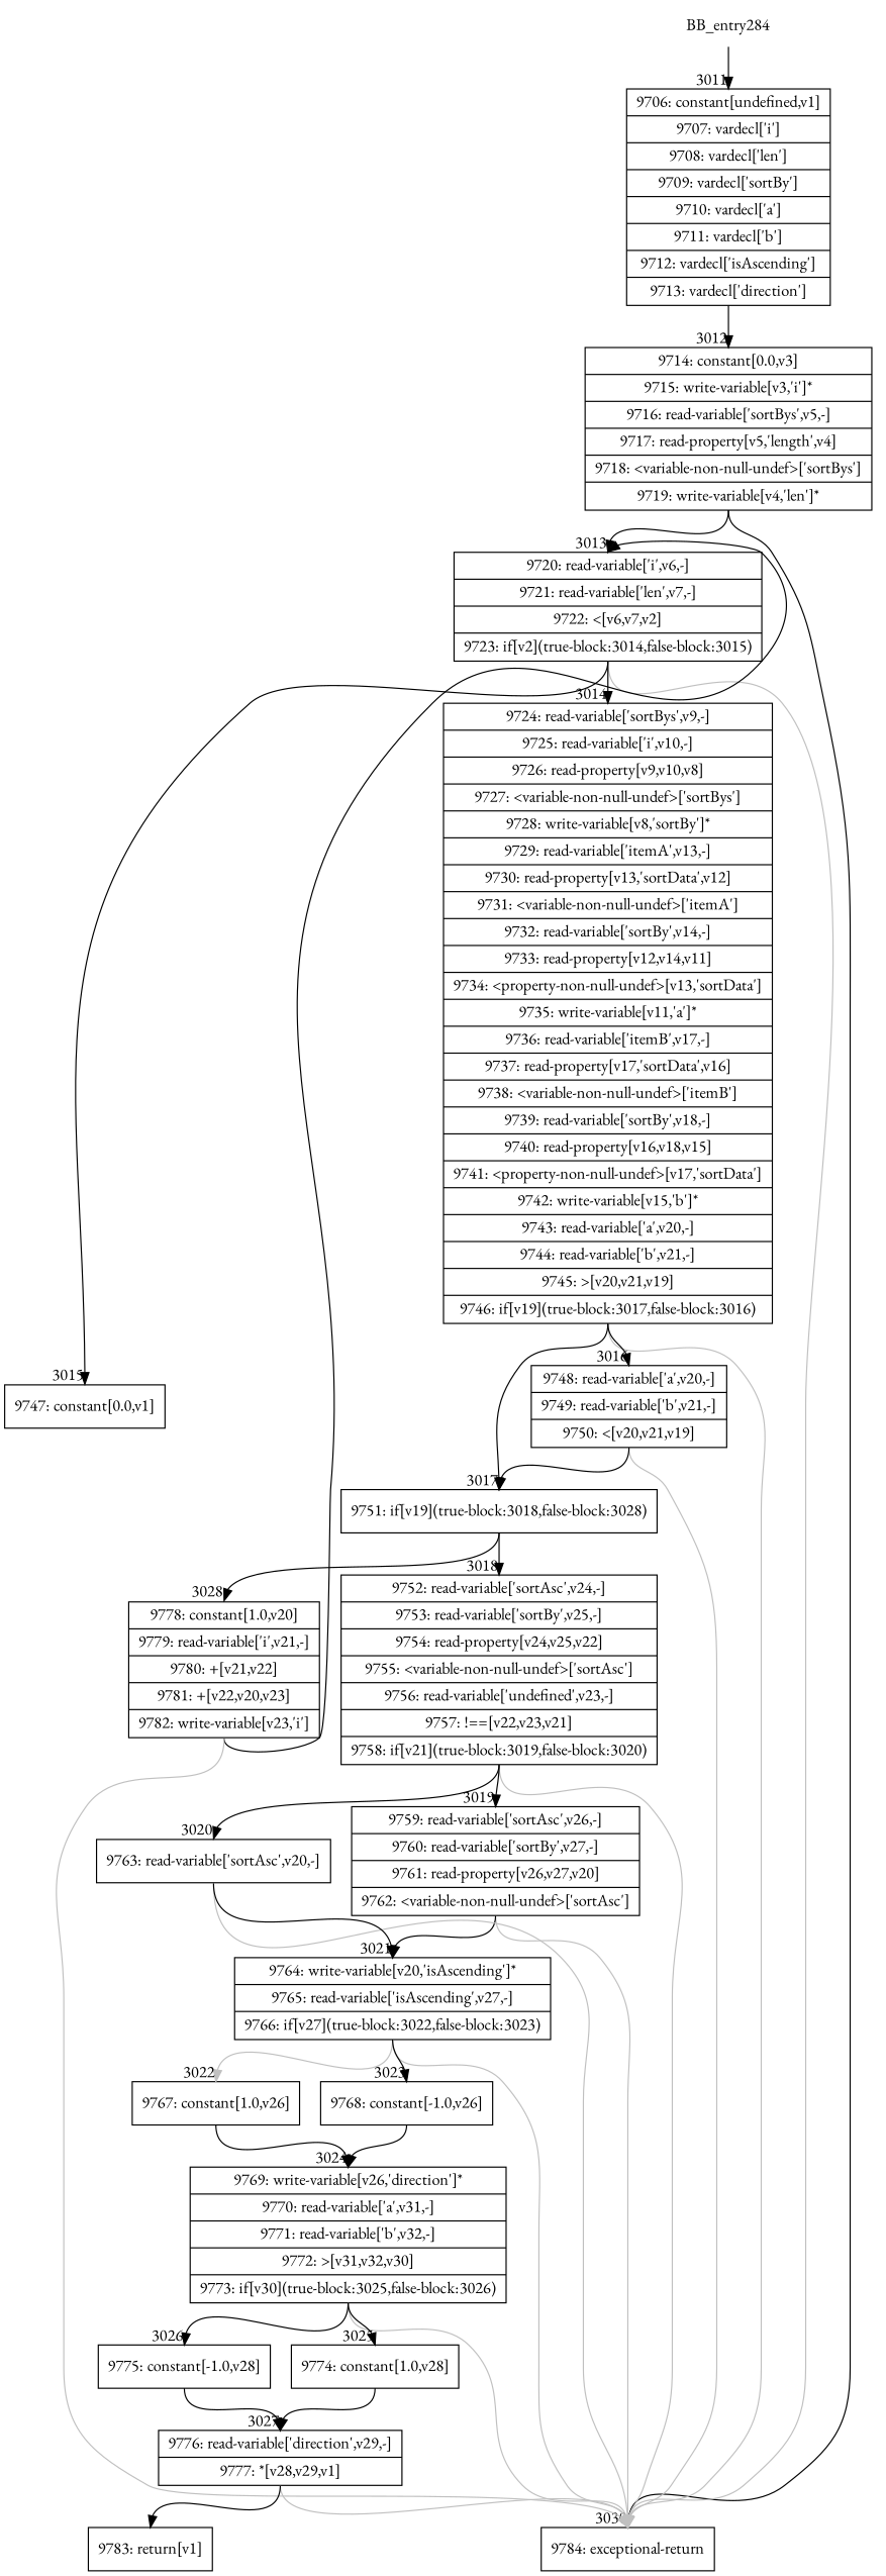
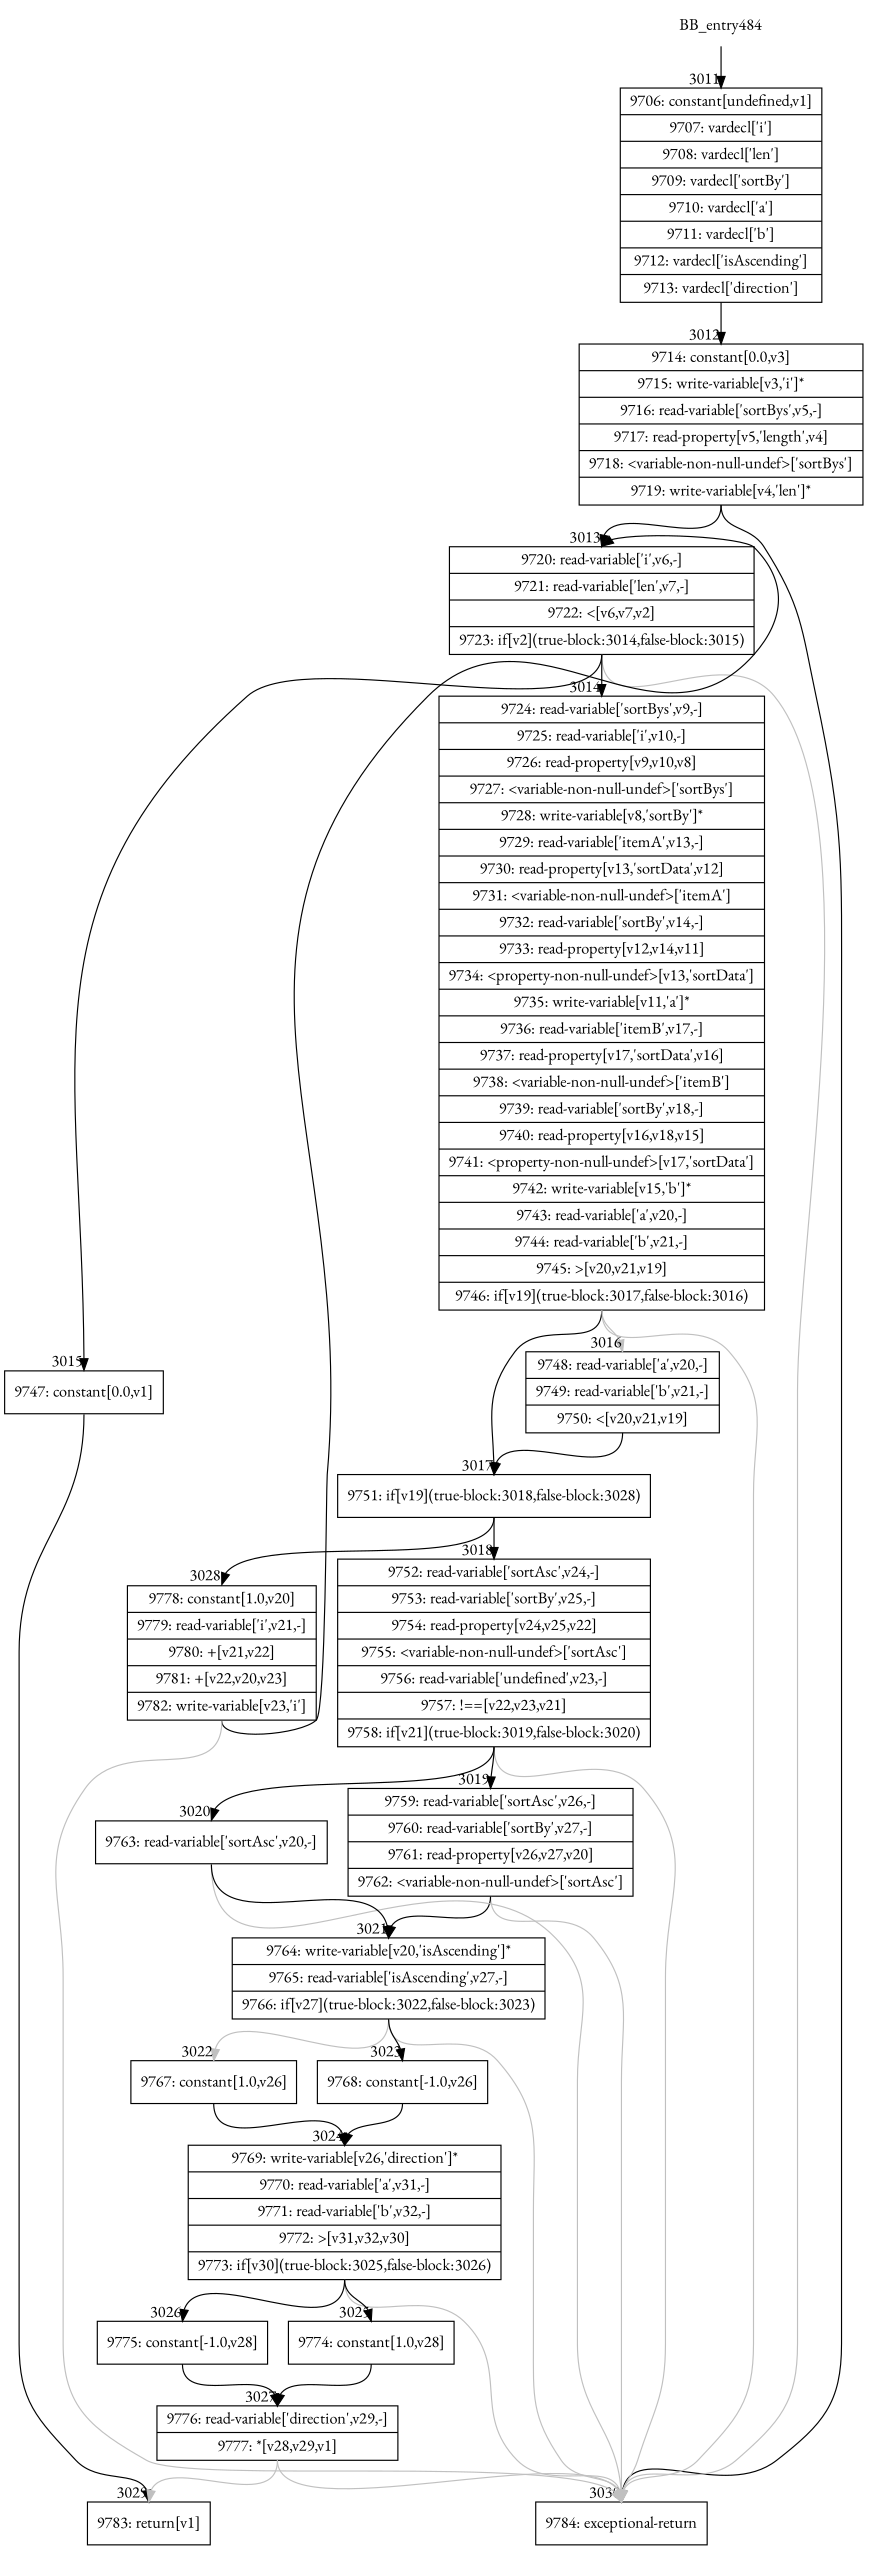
  digraph {
    fontname="EB Garamond"
    rankdir=TD
    node [fontname="EB Garamond" shape=record]
    edge [fontname="EB Garamond" headport=n tailport=s]
-   BB_entry284 [shape=none]
+   BB_entry284 [shape=none label=BB_entry484]
    n2 [label="{9706: constant[undefined,v1]|9707: vardecl['i']|9708: vardecl['len']|9709: vardecl['sortBy']|9710: vardecl['a']|9711: vardecl['b']|9712: vardecl['isAscending']|9713: vardecl['direction']}"]
    n3 [label="{9714: constant[0.0,v3]|9715: write-variable[v3,'i']*|9716: read-variable['sortBys',v5,-]|9717: read-property[v5,'length',v4]|9718: \<variable-non-null-undef\>['sortBys']|9719: write-variable[v4,'len']*}"]
    n4 [label="{9720: read-variable['i',v6,-]|9721: read-variable['len',v7,-]|9722: \<[v6,v7,v2]|9723: if[v2](true-block:3014,false-block:3015)}"]
    n5 [label="{9784: exceptional-return}"]
    n6 [label="{9724: read-variable['sortBys',v9,-]|9725: read-variable['i',v10,-]|9726: read-property[v9,v10,v8]|9727: \<variable-non-null-undef\>['sortBys']|9728: write-variable[v8,'sortBy']*|9729: read-variable['itemA',v13,-]|9730: read-property[v13,'sortData',v12]|9731: \<variable-non-null-undef\>['itemA']|9732: read-variable['sortBy',v14,-]|9733: read-property[v12,v14,v11]|9734: \<property-non-null-undef\>[v13,'sortData']|9735: write-variable[v11,'a']*|9736: read-variable['itemB',v17,-]|9737: read-property[v17,'sortData',v16]|9738: \<variable-non-null-undef\>['itemB']|9739: read-variable['sortBy',v18,-]|9740: read-property[v16,v18,v15]|9741: \<property-non-null-undef\>[v17,'sortData']|9742: write-variable[v15,'b']*|9743: read-variable['a',v20,-]|9744: read-variable['b',v21,-]|9745: \>[v20,v21,v19]|9746: if[v19](true-block:3017,false-block:3016)}"]
    n7 [label="{9747: constant[0.0,v1]}"]
    n8 [label="{9751: if[v19](true-block:3018,false-block:3028)}"]
    n9 [label="{9748: read-variable['a',v20,-]|9749: read-variable['b',v21,-]|9750: \<[v20,v21,v19]}"]
    n10 [label="{9783: return[v1]}"]
    n11 [label="{9752: read-variable['sortAsc',v24,-]|9753: read-variable['sortBy',v25,-]|9754: read-property[v24,v25,v22]|9755: \<variable-non-null-undef\>['sortAsc']|9756: read-variable['undefined',v23,-]|9757: !==[v22,v23,v21]|9758: if[v21](true-block:3019,false-block:3020)}"]
    n12 [label="{9778: constant[1.0,v20]|9779: read-variable['i',v21,-]|9780: +[v21,v22]|9781: +[v22,v20,v23]|9782: write-variable[v23,'i']}"]
    n13 [label="{9759: read-variable['sortAsc',v26,-]|9760: read-variable['sortBy',v27,-]|9761: read-property[v26,v27,v20]|9762: \<variable-non-null-undef\>['sortAsc']}"]
    n14 [label="{9763: read-variable['sortAsc',v20,-]}"]
    n15 [label="{9764: write-variable[v20,'isAscending']*|9765: read-variable['isAscending',v27,-]|9766: if[v27](true-block:3022,false-block:3023)}"]
    n16 [label="{9767: constant[1.0,v26]}"]
    n17 [label="{9768: constant[-1.0,v26]}"]
    n18 [label="{9769: write-variable[v26,'direction']*|9770: read-variable['a',v31,-]|9771: read-variable['b',v32,-]|9772: \>[v31,v32,v30]|9773: if[v30](true-block:3025,false-block:3026)}"]
    n19 [label="{9774: constant[1.0,v28]}"]
    n20 [label="{9775: constant[-1.0,v28]}"]
    n21 [label="{9776: read-variable['direction',v29,-]|9777: *[v28,v29,v1]}"]
    BB_entry284 -> n2 [headlabel="    3011"]
    n2 -> n3 [headlabel="      3012"]
    n3 -> n4 [headlabel="      3013"]
    n3 -> n5 [color=black headlabel="      3030"]
    n4 -> n5 [color=gray]
    n4 -> n6 [headlabel="      3014"]
    n4 -> n7 [headlabel="      3015"]
    n6 -> n5 [color=gray]
    n6 -> n8 [headlabel="      3017"]
-   n6 -> n9 [headlabel="      3016"]
+   n6 -> n9 [headlabel="      3016" color=gray]
+   n7 -> n10 [headlabel="      3029"]
    n8 -> n11 [headlabel="      3018"]
    n8 -> n12 [headlabel="      3028"]
-   n9 -> n5 [color=gray]
    n9 -> n8
    n11 -> n5 [color=gray]
    n11 -> n13 [headlabel="      3019"]
    n11 -> n14 [headlabel="      3020"]
    n12 -> n4
    n12 -> n5 [color=gray]
    n13 -> n5 [color=gray]
    n13 -> n15 [headlabel="      3021"]
    n14 -> n5 [color=gray]
    n14 -> n15
    n15 -> n5 [color=gray]
    n15 -> n16 [color=gray headlabel="      3022"]
    n15 -> n17 [headlabel="      3023"]
    n16 -> n18 [headlabel="      3024"]
    n17 -> n18
    n18 -> n5 [color=gray]
    n18 -> n19 [headlabel="      3025"]
    n18 -> n20 [headlabel="      3026"]
    n19 -> n21 [headlabel="      3027"]
    n20 -> n21
    n21 -> n5 [color=gray]
-   n21 -> n10
+   n21 -> n10 [color=gray]
  }
